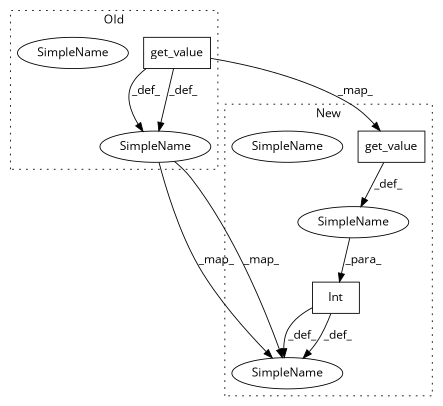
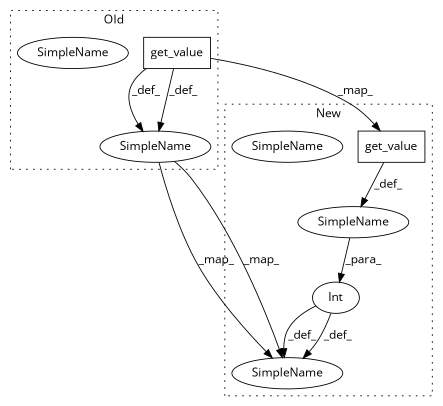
  digraph {
    fontname="Open Sans"
    node [a=42 l=1 s=20418 shape=ellipse fontname="Open Sans"]
    edge [fontname="Open Sans"]
    n1 [a=32 l=11 label=get_value s=20440 shape=box]
    n2 [label=SimpleName]
    n3 [label=SimpleName]
    n4 [a=32 l=11 label=get_value s=20348 shape=box]
    n5 [label=SimpleName s=20322]
    n6 [label=SimpleName s=20322]
    n7 [label=SimpleName l="" s=""]
-   n8 [a=32 l="4,1" label=Int s="20324,20359" shape=box]
+   n8 [a=32 l="4,1" label=Int s="20324,20359"]
    subgraph cluster_1 {
      label=Old
      style=dotted
      n1
      n2
      n3
    }
    subgraph cluster_2 {
      label=New
      style=dotted
      n4
      n5
      n6
      n7
      n8
    }
    n1 -> n3 [label=_def_]
    n1 -> n3 [label=_def_]
    n1 -> n4 [label=_map_]
    n3 -> n6 [label=_map_]
    n3 -> n6 [label=_map_]
    n4 -> n7 [label=_def_]
    n7 -> n8 [label=_para_]
    n8 -> n6 [label=_def_]
    n8 -> n6 [label=_def_]
  }
